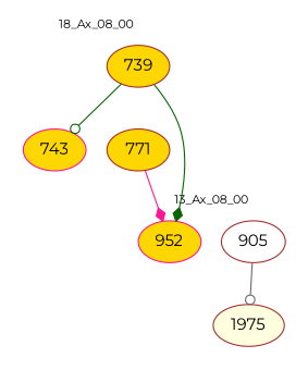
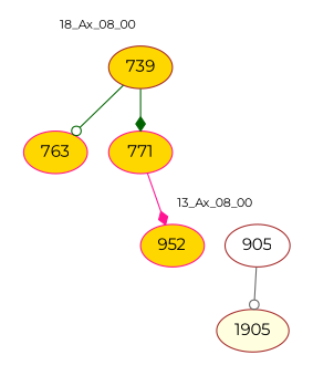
  digraph {
    fontname=Montserrat
    node [color=brown fillcolor=gold fontname=Montserrat style=filled]
    edge [arrowhead=odot color=darkgreen fontname=Montserrat]
    n1 [label=739]
-   n2 [color=deeppink label=743]
-   n3 [label=771]
+   n2 [color=deeppink label=763]
+   n3 [color=deeppink label=771]
    n4 [fillcolor=white label=905]
-   n5 [fillcolor=lightyellow label=1975]
+   n5 [fillcolor=lightyellow label=1905]
    n6 [color=deeppink label=952]
    subgraph cluster_1 {
      color=white
      fontsize=10
      label="18_Ax_08_00"
      n1
      n2
      n3
    }
    subgraph cluster_2 {
      color=white
      fontsize=10
      label="13_Ax_08_00"
      n4
      n5
      n6
    }
    n1 -> n2
-   n1 -> n6 [arrowhead=diamond]
+   n1 -> n3 [arrowhead=diamond]
    n3 -> n6 [arrowhead=diamond color=deeppink]
    n4 -> n5 [color=gray40]
  }
